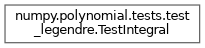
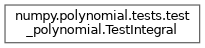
  digraph {
    rankdir=LR
-   n1 [color=grey40 fillcolor=white fontname=Helvetica fontsize=10 height=0.2 label="numpy.polynomial.tests.test\l_legendre.TestIntegral" shape=box style=filled width=0.4]
+   n1 [color=grey40 fillcolor=white fontname=Helvetica fontsize=10 height=0.2 label="numpy.polynomial.tests.test\l_polynomial.TestIntegral" shape=box style=filled width=0.4]
  }
